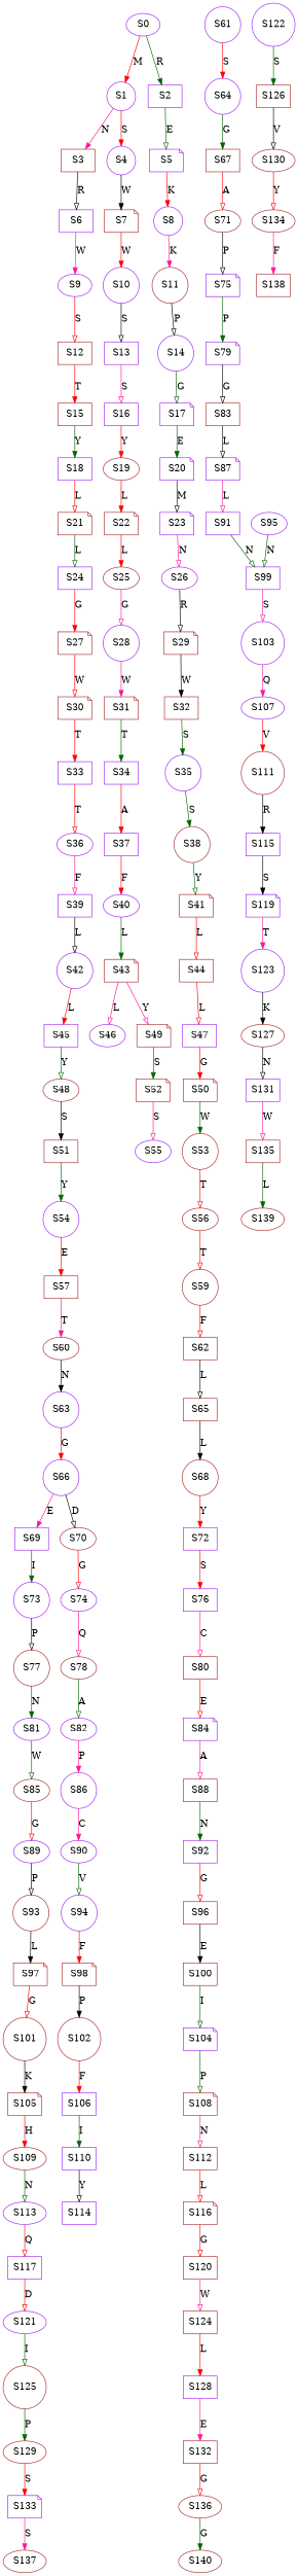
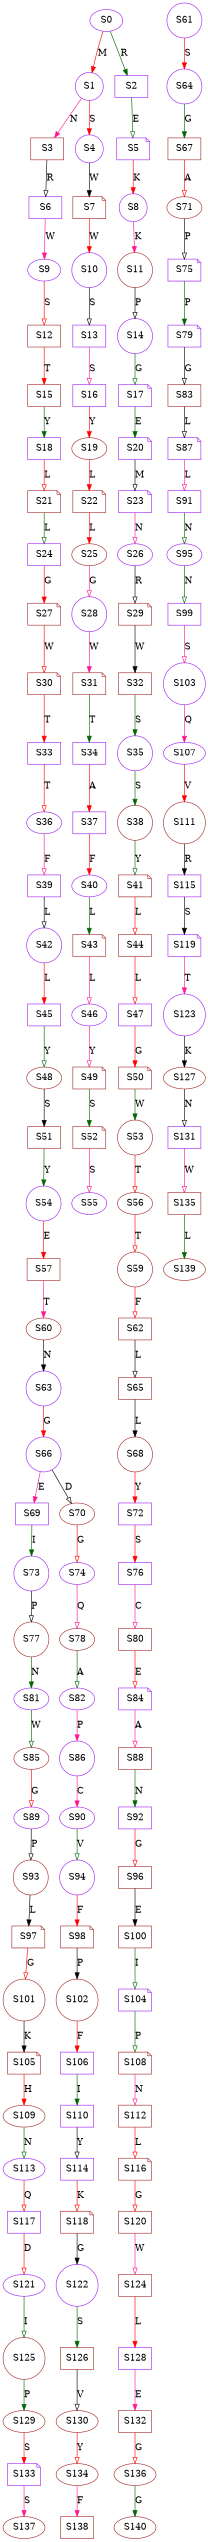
  strict digraph {
    node [color=purple shape=box]
    edge [arrowhead=normal color=red]
    S0 [shape=ellipse]
    S1 [shape=circle]
    S2
    S3 [color=brown]
    S4 [shape=circle]
    S5 [shape=note]
    S6
    S7 [color=brown shape=note]
    S8 [shape=circle]
    S9 [shape=ellipse]
    S10 [shape=circle]
    S11 [color=brown shape=circle]
    S12 [color=brown]
    S13
    S14 [shape=circle]
    S15 [color=brown]
    S16
    S17 [shape=note]
    S18
    S19 [color=brown shape=ellipse]
    S20 [shape=note]
    S21 [color=brown shape=note]
    S22 [color=brown shape=note]
    S23 [shape=note]
    S24
    S25 [color=brown shape=ellipse]
    S26 [shape=ellipse]
    S27 [color=brown shape=note]
    S28 [shape=circle]
    S29 [color=brown shape=note]
    S30 [color=brown shape=note]
    S31 [color=brown shape=note]
    S32 [color=brown]
    S33
    S34
    S35 [shape=circle]
    S36 [shape=ellipse]
    S37
    S38 [color=brown shape=circle]
    S39
    S40 [shape=ellipse]
    S41 [color=brown shape=note]
    S42 [shape=circle]
    S43 [color=brown shape=note]
    S44 [color=brown]
    S45
    S46 [shape=ellipse]
    S47
    S48 [color=brown shape=ellipse]
    S49 [color=brown shape=note]
    S50 [color=brown shape=note]
    S51 [color=brown]
    S52 [color=brown shape=note]
    S53 [color=brown shape=circle]
    S54 [shape=circle]
    S55 [shape=ellipse]
    S56 [color=brown shape=ellipse]
    S57 [color=brown]
    S59 [color=brown shape=circle]
    S60 [color=brown shape=ellipse]
    S62 [color=brown]
    S63 [shape=circle]
    S61 [shape=circle]
    S64 [shape=circle]
    S65 [color=brown]
    S66 [shape=circle]
    S67 [color=brown]
    S68 [color=brown shape=circle]
    S69
    S70 [color=brown shape=ellipse]
    S71 [color=brown shape=ellipse]
    S72
    S73 [shape=circle]
    S74 [shape=ellipse]
    S75 [shape=note]
    S76
    S77 [color=brown shape=circle]
    S78 [color=brown shape=ellipse]
    S79 [shape=note]
    S80 [color=brown]
    S81 [shape=ellipse]
    S82 [shape=ellipse]
    S83 [color=brown]
    S84 [shape=note]
    S85 [color=brown shape=ellipse]
    S86 [shape=circle]
    S87 [shape=note]
    S88 [color=brown]
    S89 [shape=ellipse]
    S90 [shape=ellipse]
    S91
    S92
    S93 [color=brown shape=circle]
    S94 [shape=circle]
    S95 [shape=ellipse]
    S96 [color=brown]
    S97 [color=brown shape=note]
    S98 [color=brown shape=note]
    S99
    S100 [color=brown]
    S101 [color=brown shape=circle]
    S102 [color=brown shape=circle]
    S103 [shape=circle]
    S104 [shape=note]
    S105 [color=brown shape=note]
    S106
    S107 [shape=ellipse]
    S108 [color=brown shape=note]
    S109 [color=brown shape=ellipse]
    S110
    S111 [color=brown shape=circle]
    S112 [color=brown]
    S113 [shape=ellipse]
    S114
    S115
    S116 [color=brown shape=note]
    S117
+   S118 [color=brown shape=note]
    S119 [shape=note]
    S120 [color=brown]
    S121 [shape=ellipse]
    S122 [shape=circle]
    S123 [shape=circle]
    S124 [color=brown]
    S125 [color=brown shape=circle]
    S126 [color=brown]
    S127 [color=brown shape=ellipse]
    S128
    S129 [color=brown shape=ellipse]
    S130 [color=brown shape=ellipse]
    S131
    S132 [color=brown]
    S133 [shape=note]
    S134 [color=brown shape=ellipse]
    S135 [color=brown]
    S136 [color=brown shape=ellipse]
    S137 [color=brown shape=ellipse]
    S138 [color=brown]
    S139 [color=brown shape=ellipse]
    S140 [color=brown shape=ellipse]
    S0 -> S1 [label=M]
    S0 -> S2 [color=darkgreen label=R]
    S1 -> S3 [color=deeppink label=N]
    S1 -> S4 [label=S]
    S2 -> S5 [arrowhead=onormal color=darkgreen label=E]
    S3 -> S6 [arrowhead=onormal color=black label=R]
    S4 -> S7 [color=black label=W]
    S5 -> S8 [label=K]
    S6 -> S9 [color=deeppink label=W]
    S7 -> S10 [label=W]
    S8 -> S11 [color=deeppink label=K]
    S9 -> S12 [arrowhead=onormal label=S]
    S10 -> S13 [arrowhead=onormal color=black label=S]
    S11 -> S14 [arrowhead=onormal color=black label=P]
    S12 -> S15 [label=T]
    S13 -> S16 [arrowhead=onormal color=deeppink label=S]
    S14 -> S17 [arrowhead=onormal color=darkgreen label=G]
    S15 -> S18 [color=darkgreen label=Y]
    S16 -> S19 [label=Y]
    S17 -> S20 [color=darkgreen label=E]
    S18 -> S21 [arrowhead=onormal label=L]
    S19 -> S22 [label=L]
    S20 -> S23 [arrowhead=onormal color=black label=M]
    S21 -> S24 [arrowhead=onormal color=darkgreen label=L]
    S22 -> S25 [label=L]
    S23 -> S26 [arrowhead=onormal color=deeppink label=N]
    S24 -> S27 [label=G]
    S25 -> S28 [arrowhead=onormal color=deeppink label=G]
    S26 -> S29 [arrowhead=onormal color=black label=R]
    S27 -> S30 [arrowhead=onormal label=W]
    S28 -> S31 [color=deeppink label=W]
    S29 -> S32 [color=black label=W]
    S30 -> S33 [label=T]
    S31 -> S34 [color=darkgreen label=T]
    S32 -> S35 [color=darkgreen label=S]
    S33 -> S36 [arrowhead=onormal label=T]
    S34 -> S37 [label=A]
    S35 -> S38 [color=darkgreen label=S]
    S36 -> S39 [arrowhead=onormal color=deeppink label=F]
    S37 -> S40 [label=F]
    S38 -> S41 [arrowhead=onormal color=darkgreen label=Y]
    S39 -> S42 [arrowhead=onormal color=black label=L]
    S40 -> S43 [color=darkgreen label=L]
    S41 -> S44 [arrowhead=onormal label=L]
    S42 -> S45 [label=L]
    S43 -> S46 [arrowhead=onormal color=deeppink label=L]
    S44 -> S47 [arrowhead=onormal label=L]
    S45 -> S48 [arrowhead=onormal color=darkgreen label=Y]
-   S43 -> S49 [arrowhead=onormal color=deeppink label=Y]
+   S46 -> S49 [arrowhead=onormal color=deeppink label=Y]
    S47 -> S50 [label=G]
    S48 -> S51 [color=black label=S]
    S49 -> S52 [color=darkgreen label=S]
    S50 -> S53 [color=darkgreen label=W]
    S51 -> S54 [color=darkgreen label=Y]
    S52 -> S55 [arrowhead=onormal color=deeppink label=S]
    S53 -> S56 [arrowhead=onormal label=T]
    S54 -> S57 [label=E]
    S56 -> S59 [arrowhead=onormal label=T]
    S57 -> S60 [color=deeppink label=T]
    S59 -> S62 [arrowhead=onormal label=F]
    S60 -> S63 [color=black label=N]
    S62 -> S65 [arrowhead=onormal color=black label=L]
    S63 -> S66 [label=G]
    S61 -> S64 [label=S]
    S64 -> S67 [color=darkgreen label=G]
    S65 -> S68 [color=black label=L]
    S66 -> S69 [color=deeppink label=E]
    S66 -> S70 [arrowhead=onormal color=black label=D]
    S67 -> S71 [arrowhead=onormal label=A]
    S68 -> S72 [label=Y]
    S69 -> S73 [color=darkgreen label=I]
    S70 -> S74 [arrowhead=onormal label=G]
    S71 -> S75 [arrowhead=onormal color=black label=P]
    S72 -> S76 [label=S]
    S73 -> S77 [arrowhead=onormal color=black label=P]
    S74 -> S78 [arrowhead=onormal color=deeppink label=Q]
    S75 -> S79 [color=darkgreen label=P]
    S76 -> S80 [arrowhead=onormal color=deeppink label=C]
    S77 -> S81 [color=darkgreen label=N]
    S78 -> S82 [arrowhead=onormal color=darkgreen label=A]
    S79 -> S83 [arrowhead=onormal color=black label=G]
    S80 -> S84 [arrowhead=onormal label=E]
    S81 -> S85 [arrowhead=onormal color=darkgreen label=W]
    S82 -> S86 [color=deeppink label=P]
    S83 -> S87 [arrowhead=onormal color=black label=L]
    S84 -> S88 [arrowhead=onormal color=deeppink label=A]
    S85 -> S89 [arrowhead=onormal label=G]
    S86 -> S90 [color=deeppink label=C]
    S87 -> S91 [arrowhead=onormal color=deeppink label=L]
    S88 -> S92 [color=darkgreen label=N]
    S89 -> S93 [arrowhead=onormal color=black label=P]
    S90 -> S94 [arrowhead=onormal color=darkgreen label=V]
-   S91 -> S99 [arrowhead=onormal color=darkgreen label=N]
+   S91 -> S95 [arrowhead=onormal color=darkgreen label=N]
    S92 -> S96 [arrowhead=onormal label=G]
    S93 -> S97 [color=black label=L]
    S94 -> S98 [label=F]
    S95 -> S99 [arrowhead=onormal color=darkgreen label=N]
    S96 -> S100 [color=black label=E]
    S97 -> S101 [arrowhead=onormal label=G]
    S98 -> S102 [color=black label=P]
    S99 -> S103 [arrowhead=onormal color=deeppink label=S]
    S100 -> S104 [arrowhead=onormal color=darkgreen label=I]
    S101 -> S105 [color=black label=K]
    S102 -> S106 [label=F]
    S103 -> S107 [color=deeppink label=Q]
    S104 -> S108 [arrowhead=onormal color=darkgreen label=P]
    S105 -> S109 [label=H]
    S106 -> S110 [color=darkgreen label=I]
    S107 -> S111 [label=V]
    S108 -> S112 [arrowhead=onormal color=deeppink label=N]
    S109 -> S113 [arrowhead=onormal color=darkgreen label=N]
    S110 -> S114 [arrowhead=onormal color=black label=Y]
    S111 -> S115 [color=black label=R]
    S112 -> S116 [arrowhead=onormal label=L]
    S113 -> S117 [arrowhead=onormal label=Q]
+   S114 -> S118 [arrowhead=onormal label=K]
    S115 -> S119 [color=black label=S]
    S116 -> S120 [arrowhead=onormal label=G]
    S117 -> S121 [arrowhead=onormal label=D]
+   S118 -> S122 [color=black label=G]
    S119 -> S123 [color=deeppink label=T]
    S120 -> S124 [arrowhead=onormal color=deeppink label=W]
    S121 -> S125 [arrowhead=onormal color=darkgreen label=I]
    S122 -> S126 [color=darkgreen label=S]
    S123 -> S127 [color=black label=K]
    S124 -> S128 [label=L]
    S125 -> S129 [color=darkgreen label=P]
    S126 -> S130 [arrowhead=onormal color=black label=V]
    S127 -> S131 [arrowhead=onormal color=black label=N]
    S128 -> S132 [color=deeppink label=E]
    S129 -> S133 [label=S]
    S130 -> S134 [arrowhead=onormal label=Y]
    S131 -> S135 [arrowhead=onormal color=deeppink label=W]
    S132 -> S136 [arrowhead=onormal label=G]
    S133 -> S137 [color=deeppink label=S]
    S134 -> S138 [color=deeppink label=F]
    S135 -> S139 [color=darkgreen label=L]
    S136 -> S140 [color=darkgreen label=G]
  }
